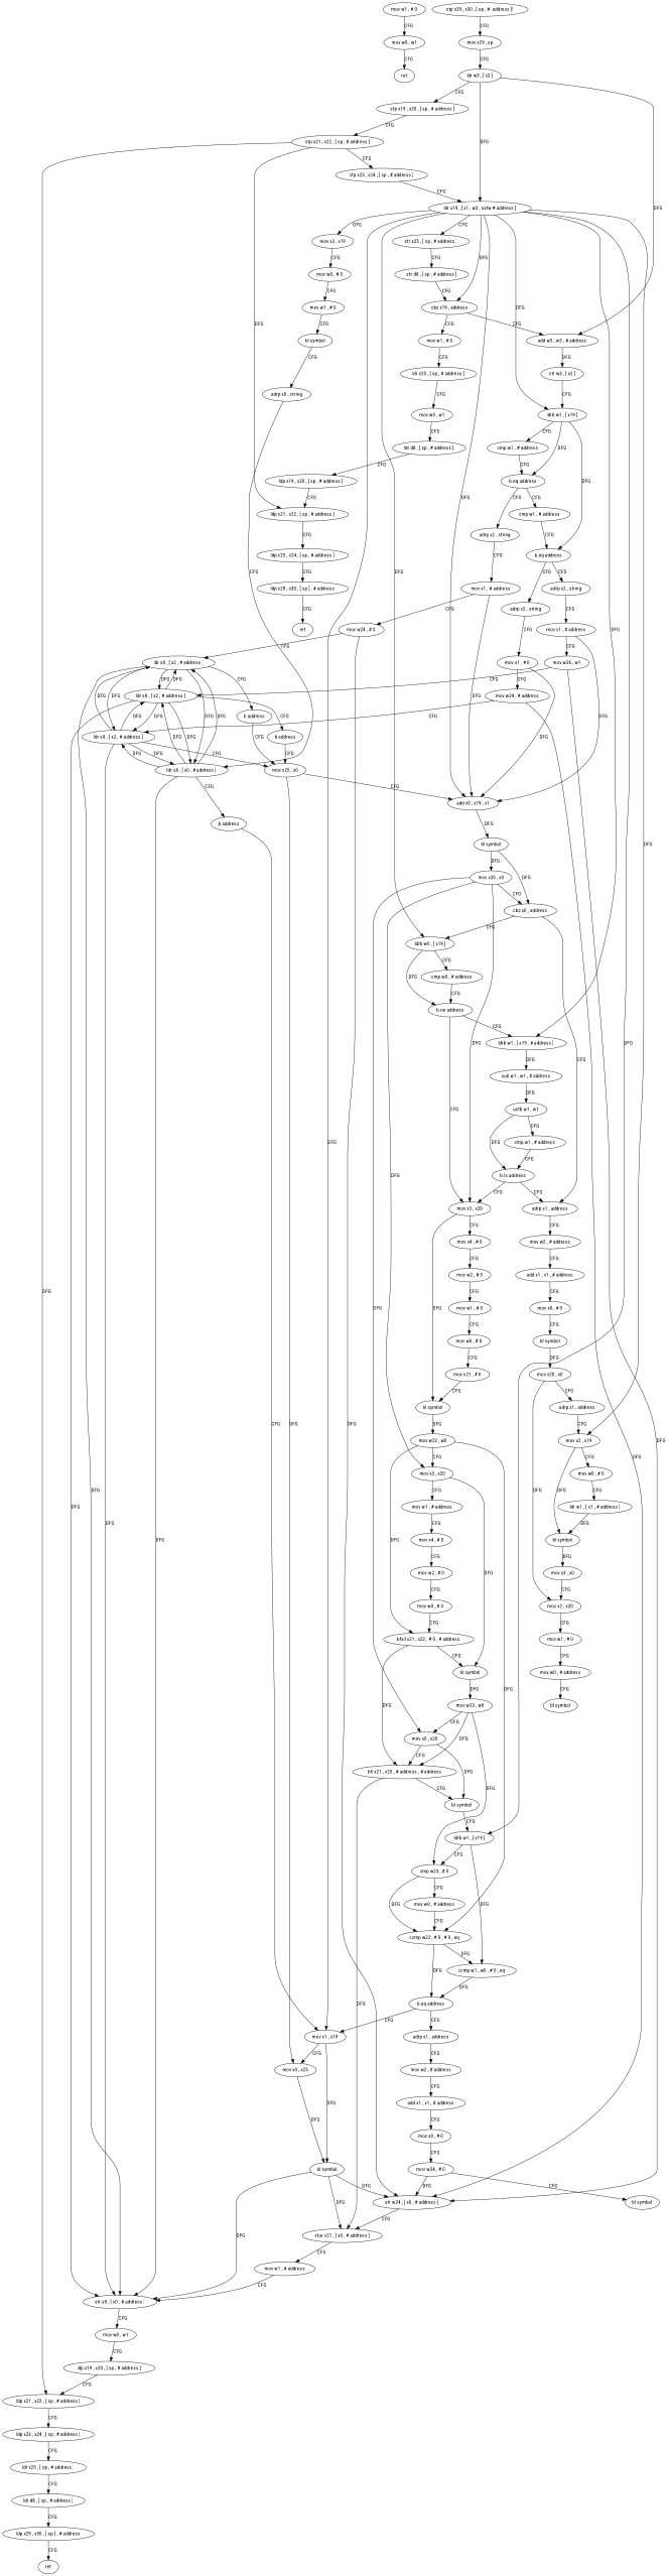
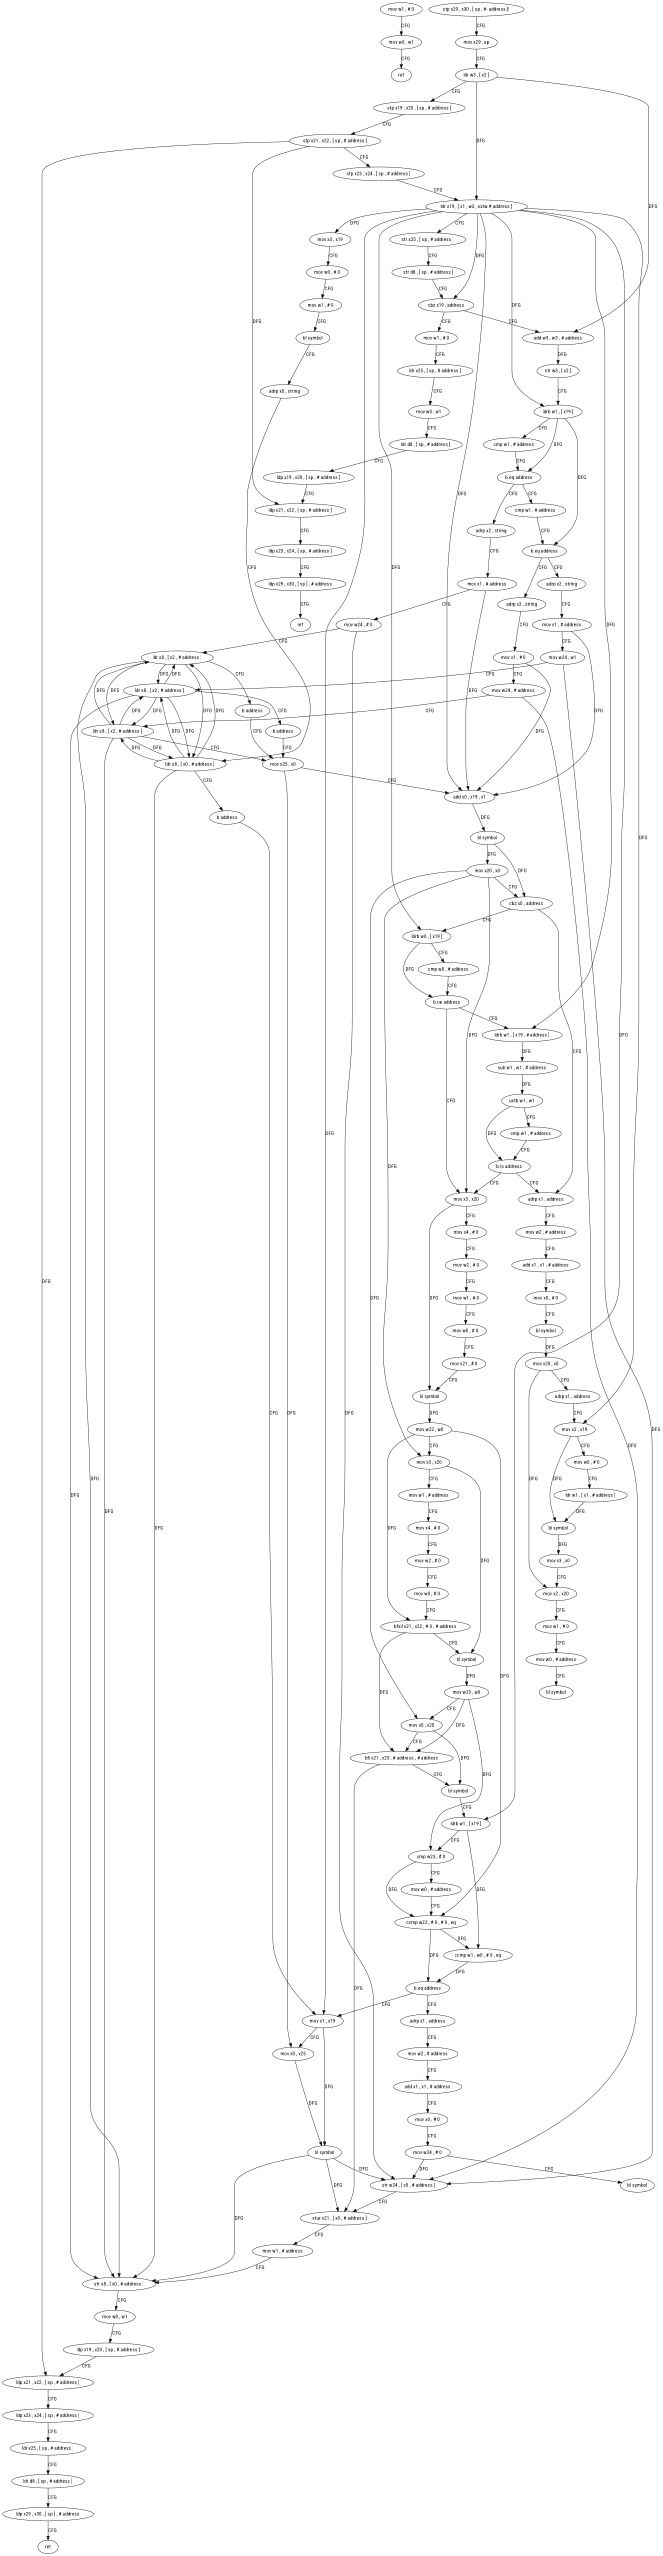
  digraph {
    fontname="Roboto Condensed"
    node [fontname="Roboto Condensed"]
    edge [fontname="Roboto Condensed"]
    n1 [label="mov w1 , # 0"]
    n2 [label="mov w0 , w1"]
    n3 [label="stp x29 , x30 , [ sp , #- address ]!"]
    n4 [label="mov x29 , sp"]
    n5 [label=ret]
    n6 [label="ldr w3 , [ x2 ]"]
    n7 [label="stp x19 , x20 , [ sp , # address ]"]
    n8 [label="ldr x19 , [ x1 , w3 , sxtw # address ]"]
    n9 [label="add w3 , w3 , # address"]
    n10 [label="stp x21 , x22 , [ sp , # address ]"]
    n11 [label="str x25 , [ sp , # address ]"]
    n12 [label="cbz x19 , address"]
    n13 [label="ldrb w1 , [ x19 ]"]
    n14 [label="add x0 , x19 , x1"]
    n15 [label="ldrb w0 , [ x19 ]"]
    n16 [label="mov x2 , x19"]
    n17 [label="ldrb w1 , [ x19 , # address ]"]
    n18 [label="ldrb w1 , [ x19 ]"]
    n19 [label="mov x1 , x19"]
    n20 [label="mov x3 , x19"]
    n21 [label="str w3 , [ x2 ]"]
    n22 [label="stp x23 , x24 , [ sp , # address ]"]
    n23 [label="ldp x21 , x22 , [ sp , # address ]"]
    n24 [label="ldp x21 , x22 , [ sp , # address ]"]
    n25 [label="ldp x23 , x24 , [ sp , # address ]"]
    n26 [label="ldp x23 , x24 , [ sp , # address ]"]
    n27 [label="str d8 , [ sp , # address ]"]
    n28 [label="mov w1 , # 0"]
    n29 [label="cmp w1 , # address"]
    n30 [label="b.eq address"]
    n31 [label="b.eq address"]
    n32 [label="bl symbol"]
    n33 [label="cmp w0 , # address"]
    n34 [label="b.ne address"]
    n35 [label="mov w0 , # 0"]
    n36 [label="bl symbol"]
    n37 [label="sub w1 , w1 , # address"]
    n38 [label="cmp w23 , # 0"]
    n39 [label="ccmp w1 , w0 , # 0 , eq"]
    n40 [label="mov x0 , x25"]
    n41 [label="bl symbol"]
    n42 [label="mov w0 , # 0"]
    n43 [label="ldr x25 , [ sp , # address ]"]
    n44 [label="mov w0 , w1"]
    n45 [label="ldr d8 , [ sp , # address ]"]
    n46 [label="ldp x19 , x20 , [ sp , # address ]"]
    n47 [label="ldp x29 , x30 , [ sp ] , # address"]
    n48 [label=ret]
    n49 [label="adrp x2 , string"]
    n50 [label="cmp w1 , # address"]
    n51 [label="adrp x2 , string"]
    n52 [label="adrp x2 , string"]
    n53 [label="mov x1 , # address"]
    n54 [label="mov w24 , # 0"]
    n55 [label="ldr s8 , [ x2 , # address ]"]
    n56 [label="str w24 , [ x0 , # address ]"]
    n57 [label="b address"]
    n58 [label="ldr s8 , [ x2 , # address ]"]
    n59 [label="ldr s8 , [ x2 , # address ]"]
    n60 [label="ldr s8 , [ x0 , # address ]"]
    n61 [label="str s8 , [ x0 , # address ]"]
    n62 [label="stur x21 , [ x0 , # address ]"]
    n63 [label="mov x25 , x0"]
    n64 [label="b address"]
    n65 [label="b address"]
    n66 [label="mov w0 , w1"]
    n67 [label="mov x1 , # address"]
    n68 [label="mov x1 , # 0"]
-   n69 [label="mov w26 , w1"]
+   n69 [label="mov w24 , w1"]
    n70 [label="mov w24 , # address"]
    n71 [label="mov x20 , x0"]
    n72 [label="cbz x0 , address"]
    n73 [label="mov x3 , x20"]
    n74 [label="mov x3 , x20"]
    n75 [label="mov x0 , x20"]
    n76 [label="adrp x1 , address"]
    n77 [label="mov x4 , # 0"]
    n78 [label="bl symbol"]
    n79 [label="mov w1 , # address"]
    n80 [label="bl symbol"]
    n81 [label="bfi x21 , x23 , # address , # address"]
    n82 [label="bl symbol"]
    n83 [label="mov w2 , # address"]
    n84 [label="add x1 , x1 , # address"]
    n85 [label="mov x0 , # 0"]
    n86 [label="bl symbol"]
    n87 [label="mov x20 , x0"]
    n88 [label="adrp x1 , address"]
    n89 [label="mov x2 , x20"]
    n90 [label="mov w1 , # 0"]
    n91 [label="ldr w1 , [ x1 , # address ]"]
    n92 [label="mov x3 , x0"]
    n93 [label="mov w0 , # address"]
    n94 [label="bl symbol"]
    n95 [label="mov w2 , # 0"]
    n96 [label="mov w22 , w0"]
    n97 [label="uxtb w1 , w1"]
    n98 [label="mov w1 , # 0"]
    n99 [label="mov w0 , # 0"]
    n100 [label="mov x21 , # 0"]
    n101 [label="bfxil x21 , x22 , # 0 , # address"]
    n102 [label="ccmp w22 , # 0 , # 0 , eq"]
    n103 [label="b.eq address"]
    n104 [label="mov x4 , # 0"]
    n105 [label="mov w23 , w0"]
    n106 [label="mov w2 , # 0"]
    n107 [label="mov w0 , # 0"]
    n108 [label="mov w0 , # address"]
    n109 [label="mov w1 , # address"]
    n110 [label="adrp x1 , address"]
    n111 [label="mov w2 , # address"]
    n112 [label="add x1 , x1 , # address"]
    n113 [label="cmp w1 , # address"]
    n114 [label="b.ls address"]
    n115 [label="mov x0 , # 0"]
    n116 [label="mov w24 , # 0"]
    n117 [label="bl symbol"]
    n118 [label="mov w1 , # 0"]
    n119 [label="bl symbol"]
    n120 [label="adrp x0 , string"]
    n121 [label="ldp x19 , x20 , [ sp , # address ]"]
    n122 [label="ldr x25 , [ sp , # address ]"]
    n123 [label="ldr d8 , [ sp , # address ]"]
    n124 [label="ldp x29 , x30 , [ sp ] , # address"]
    n125 [label=ret]
    n1 -> n2 [label=CFG]
    n2 -> n5 [label=CFG]
    n3 -> n4 [label=CFG]
    n4 -> n6 [label=CFG]
    n6 -> n7 [label=CFG]
    n6 -> n8 [label=DFG]
    n6 -> n9 [label=DFG]
    n7 -> n10 [label=CFG]
    n8 -> n11 [label=CFG]
    n8 -> n12 [label=DFG]
    n8 -> n13 [label=DFG]
    n8 -> n14 [label=DFG]
    n8 -> n15 [label=DFG]
    n8 -> n16 [label=DFG]
    n8 -> n17 [label=DFG]
    n8 -> n18 [label=DFG]
    n8 -> n19 [label=DFG]
    n8 -> n20 [label=DFG]
    n9 -> n21 [label=DFG]
    n10 -> n22 [label=CFG]
    n10 -> n23 [label=DFG]
    n10 -> n24 [label=DFG]
    n11 -> n27 [label=CFG]
    n12 -> n9 [label=CFG]
    n12 -> n28 [label=CFG]
    n13 -> n29 [label=CFG]
    n13 -> n30 [label=DFG]
    n13 -> n31 [label=DFG]
    n14 -> n32 [label=DFG]
    n15 -> n33 [label=CFG]
    n15 -> n34 [label=DFG]
    n16 -> n35 [label=CFG]
    n16 -> n36 [label=DFG]
    n17 -> n37 [label=DFG]
    n18 -> n38 [label=CFG]
    n18 -> n39 [label=DFG]
    n19 -> n40 [label=CFG]
    n19 -> n41 [label=DFG]
    n20 -> n42 [label=CFG]
    n21 -> n13 [label=CFG]
    n22 -> n8 [label=CFG]
    n23 -> n25 [label=CFG]
    n24 -> n26 [label=CFG]
    n25 -> n47 [label=CFG]
    n26 -> n122 [label=CFG]
    n27 -> n12 [label=CFG]
    n28 -> n43 [label=CFG]
    n29 -> n30 [label=CFG]
    n30 -> n49 [label=CFG]
    n30 -> n50 [label=CFG]
    n31 -> n51 [label=CFG]
    n31 -> n52 [label=CFG]
    n32 -> n71 [label=DFG]
    n32 -> n72 [label=DFG]
    n33 -> n34 [label=CFG]
    n34 -> n17 [label=CFG]
    n34 -> n73 [label=CFG]
    n35 -> n91 [label=CFG]
    n36 -> n92 [label=DFG]
    n37 -> n97 [label=DFG]
    n38 -> n102 [label=DFG]
    n38 -> n108 [label=CFG]
    n39 -> n103 [label=DFG]
    n40 -> n41 [label=DFG]
    n41 -> n56 [label=DFG]
    n41 -> n61 [label=DFG]
    n41 -> n62 [label=DFG]
    n42 -> n118 [label=CFG]
    n43 -> n44 [label=CFG]
    n44 -> n45 [label=CFG]
    n45 -> n46 [label=CFG]
    n46 -> n23 [label=CFG]
    n47 -> n48 [label=CFG]
    n49 -> n53 [label=CFG]
    n50 -> n31 [label=CFG]
    n51 -> n67 [label=CFG]
    n52 -> n68 [label=CFG]
    n53 -> n14 [label=DFG]
    n53 -> n54 [label=CFG]
    n54 -> n55 [label=CFG]
    n54 -> n56 [label=DFG]
    n55 -> n57 [label=CFG]
    n55 -> n58 [label=DFG]
    n55 -> n59 [label=DFG]
    n55 -> n60 [label=DFG]
    n55 -> n61 [label=DFG]
    n56 -> n62 [label=CFG]
    n57 -> n63 [label=CFG]
    n58 -> n55 [label=DFG]
    n58 -> n59 [label=DFG]
    n58 -> n60 [label=DFG]
    n58 -> n61 [label=DFG]
    n58 -> n64 [label=CFG]
    n59 -> n55 [label=DFG]
    n59 -> n58 [label=DFG]
    n59 -> n60 [label=DFG]
    n59 -> n61 [label=DFG]
    n59 -> n63 [label=CFG]
    n60 -> n55 [label=DFG]
    n60 -> n58 [label=DFG]
    n60 -> n59 [label=DFG]
    n60 -> n61 [label=DFG]
    n60 -> n65 [label=CFG]
    n61 -> n66 [label=CFG]
    n62 -> n109 [label=CFG]
    n63 -> n14 [label=CFG]
    n63 -> n40 [label=DFG]
    n64 -> n63 [label=CFG]
    n65 -> n19 [label=CFG]
    n66 -> n121 [label=CFG]
    n67 -> n14 [label=DFG]
    n67 -> n69 [label=CFG]
    n68 -> n14 [label=DFG]
    n68 -> n70 [label=CFG]
    n69 -> n56 [label=DFG]
    n69 -> n58 [label=CFG]
    n70 -> n56 [label=DFG]
    n70 -> n59 [label=CFG]
    n71 -> n72 [label=CFG]
    n71 -> n73 [label=DFG]
    n71 -> n74 [label=DFG]
    n71 -> n75 [label=DFG]
    n72 -> n15 [label=CFG]
    n72 -> n76 [label=CFG]
    n73 -> n77 [label=CFG]
    n73 -> n78 [label=DFG]
    n74 -> n79 [label=CFG]
    n74 -> n80 [label=DFG]
    n75 -> n81 [label=CFG]
    n75 -> n82 [label=DFG]
    n76 -> n83 [label=CFG]
    n77 -> n95 [label=CFG]
    n78 -> n96 [label=DFG]
    n79 -> n104 [label=CFG]
    n80 -> n105 [label=DFG]
    n81 -> n62 [label=DFG]
    n81 -> n82 [label=CFG]
    n82 -> n18 [label=CFG]
    n83 -> n84 [label=CFG]
    n84 -> n85 [label=CFG]
    n85 -> n86 [label=CFG]
    n86 -> n87 [label=DFG]
    n87 -> n88 [label=CFG]
    n87 -> n89 [label=DFG]
    n88 -> n16 [label=CFG]
    n89 -> n90 [label=CFG]
    n90 -> n93 [label=CFG]
    n91 -> n36 [label=DFG]
    n92 -> n89 [label=CFG]
    n93 -> n94 [label=CFG]
    n95 -> n98 [label=CFG]
    n96 -> n74 [label=CFG]
    n96 -> n101 [label=DFG]
    n96 -> n102 [label=DFG]
    n97 -> n113 [label=CFG]
    n97 -> n114 [label=DFG]
    n98 -> n99 [label=CFG]
    n99 -> n100 [label=CFG]
    n100 -> n78 [label=CFG]
    n101 -> n80 [label=CFG]
    n101 -> n81 [label=DFG]
    n102 -> n39 [label=DFG]
    n102 -> n103 [label=DFG]
    n103 -> n19 [label=CFG]
    n103 -> n110 [label=CFG]
    n104 -> n106 [label=CFG]
    n105 -> n38 [label=DFG]
    n105 -> n75 [label=CFG]
    n105 -> n81 [label=DFG]
    n106 -> n107 [label=CFG]
    n107 -> n101 [label=CFG]
    n108 -> n102 [label=CFG]
    n109 -> n61 [label=CFG]
    n110 -> n111 [label=CFG]
    n111 -> n112 [label=CFG]
    n112 -> n115 [label=CFG]
    n113 -> n114 [label=CFG]
    n114 -> n73 [label=CFG]
    n114 -> n76 [label=CFG]
    n115 -> n116 [label=CFG]
    n116 -> n56 [label=DFG]
    n116 -> n117 [label=CFG]
    n118 -> n119 [label=CFG]
    n119 -> n120 [label=CFG]
    n120 -> n60 [label=CFG]
    n121 -> n24 [label=CFG]
    n122 -> n123 [label=CFG]
    n123 -> n124 [label=CFG]
    n124 -> n125 [label=CFG]
  }
